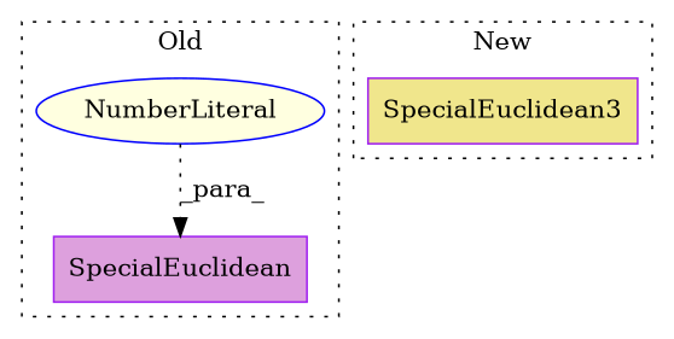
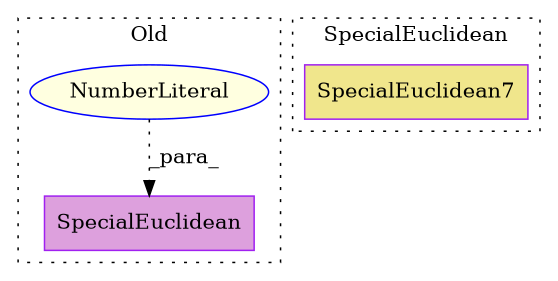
  digraph {
    node [a=32 shape=box style=filled color=purple]
    n1 [l="17,1" label=SpecialEuclidean s="384,402" fillcolor=plum]
    n2 [a=34 l=1 label=NumberLiteral s=401 shape=ellipse fillcolor=lightyellow color=blue]
-   n3 [l=19 label=SpecialEuclidean3 s=386 fillcolor=khaki]
+   n3 [l=19 label=SpecialEuclidean7 s=386 fillcolor=khaki]
    subgraph cluster_1 {
      label=Old
      style=dotted
      n1
      n2
    }
    subgraph cluster_2 {
-     label=New
+     label=SpecialEuclidean
      style=dotted
      n3
    }
    n2 -> n1 [label=_para_ style=dotted]
  }
